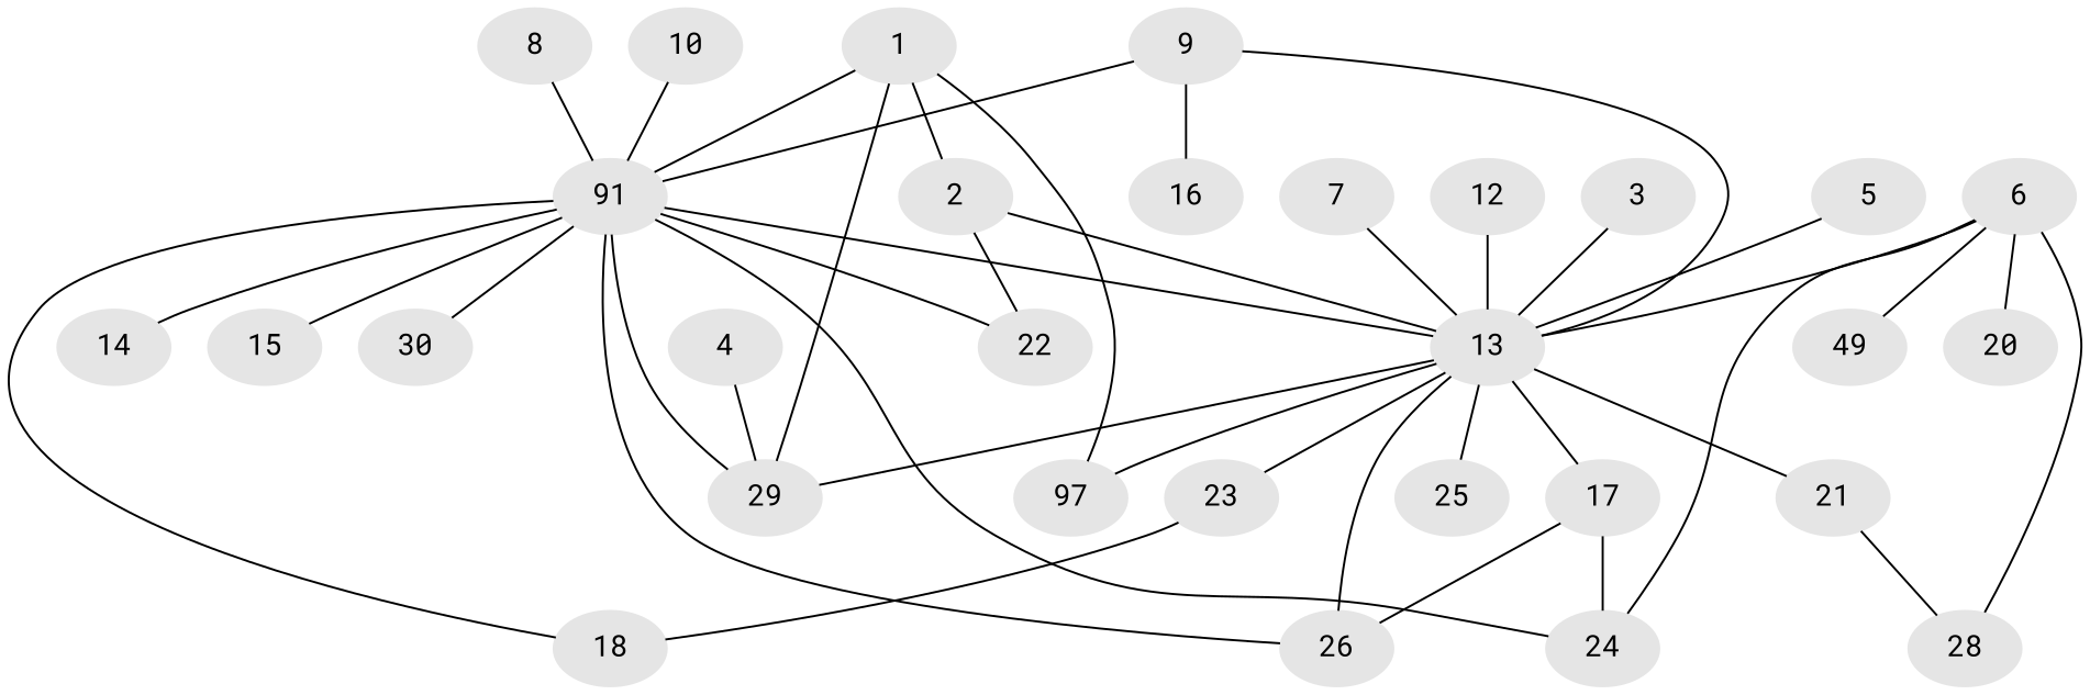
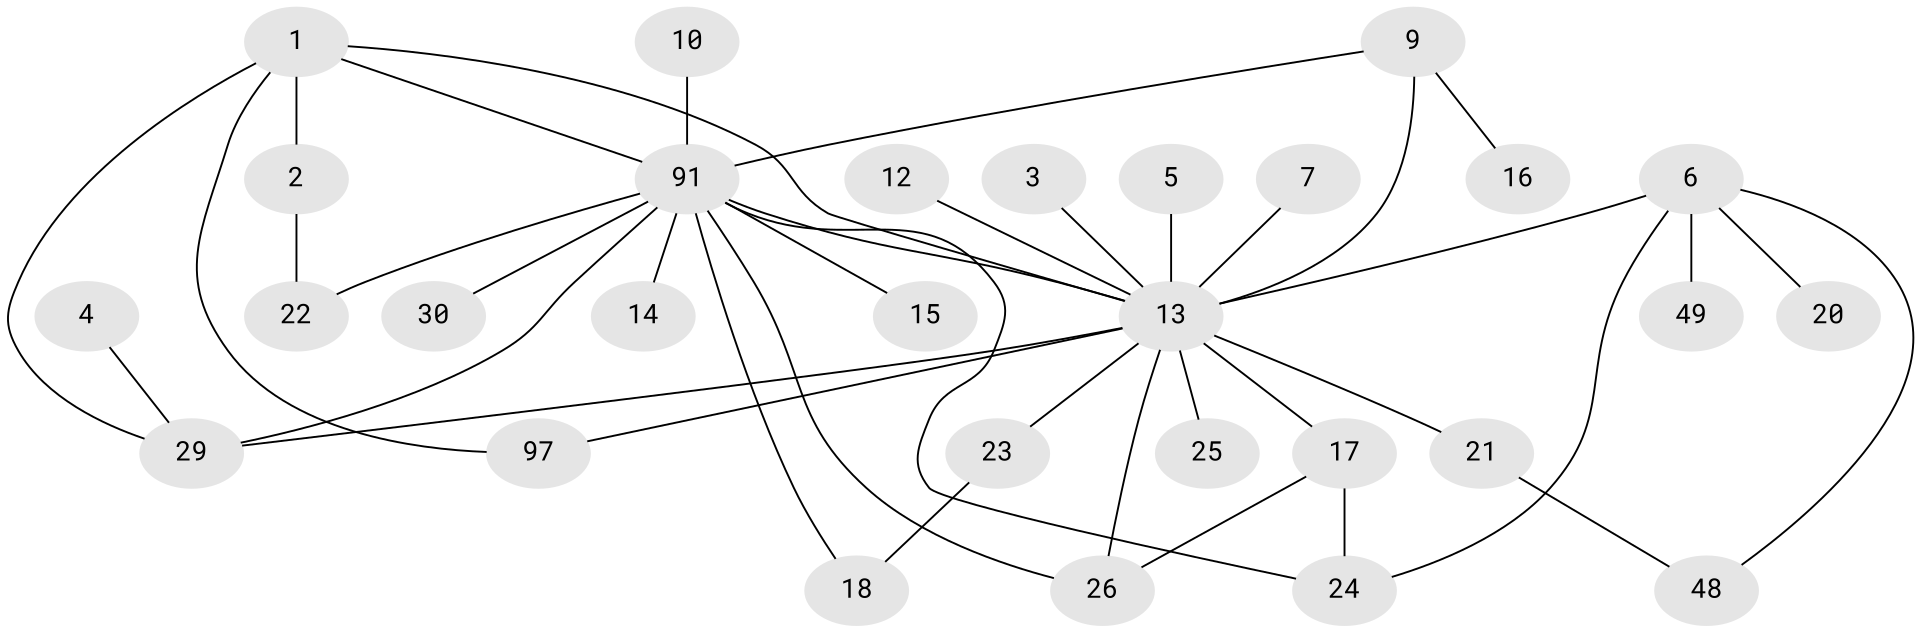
  graph {
    fontname="Roboto Mono"
    node [color=gray90 fontname="Roboto Mono" style=filled]
    edge [fontname="Roboto Mono" weight=1.0]
    1
    2
    n3 [label=91]
    13
    n5 [label=97]
    29
    22
    24
    14
    15
    18
    26
    30
    17
    21
    23
    25
    3
    4
    5
    6
    n22 [label=49]
    20
-   28
+   28 [label=48]
    7
-   8
    9
    16
    10
    12
    1 -- 2
    1 -- n3
-   2 -- 13
+   1 -- 13
    1 -- n5
    1 -- 29
    2 -- 22
    n3 -- 13
    n3 -- 29
    n3 -- 22
    n3 -- 24
    n3 -- 14
    n3 -- 15
    n3 -- 18
    n3 -- 26
    n3 -- 30
    13 -- n5
    13 -- 29
    13 -- 26
    13 -- 17
    13 -- 21 [weight=3.0]
    13 -- 23
    13 -- 25
    17 -- 24
    17 -- 26
    21 -- 28
    23 -- 18
    3 -- 13
    4 -- 29
    5 -- 13
    6 -- 13
    6 -- 24
    6 -- n22
    6 -- 20
    6 -- 28
    7 -- 13
-   8 -- n3
    9 -- n3
    9 -- 13
    9 -- 16
    10 -- n3
    12 -- 13
  }
